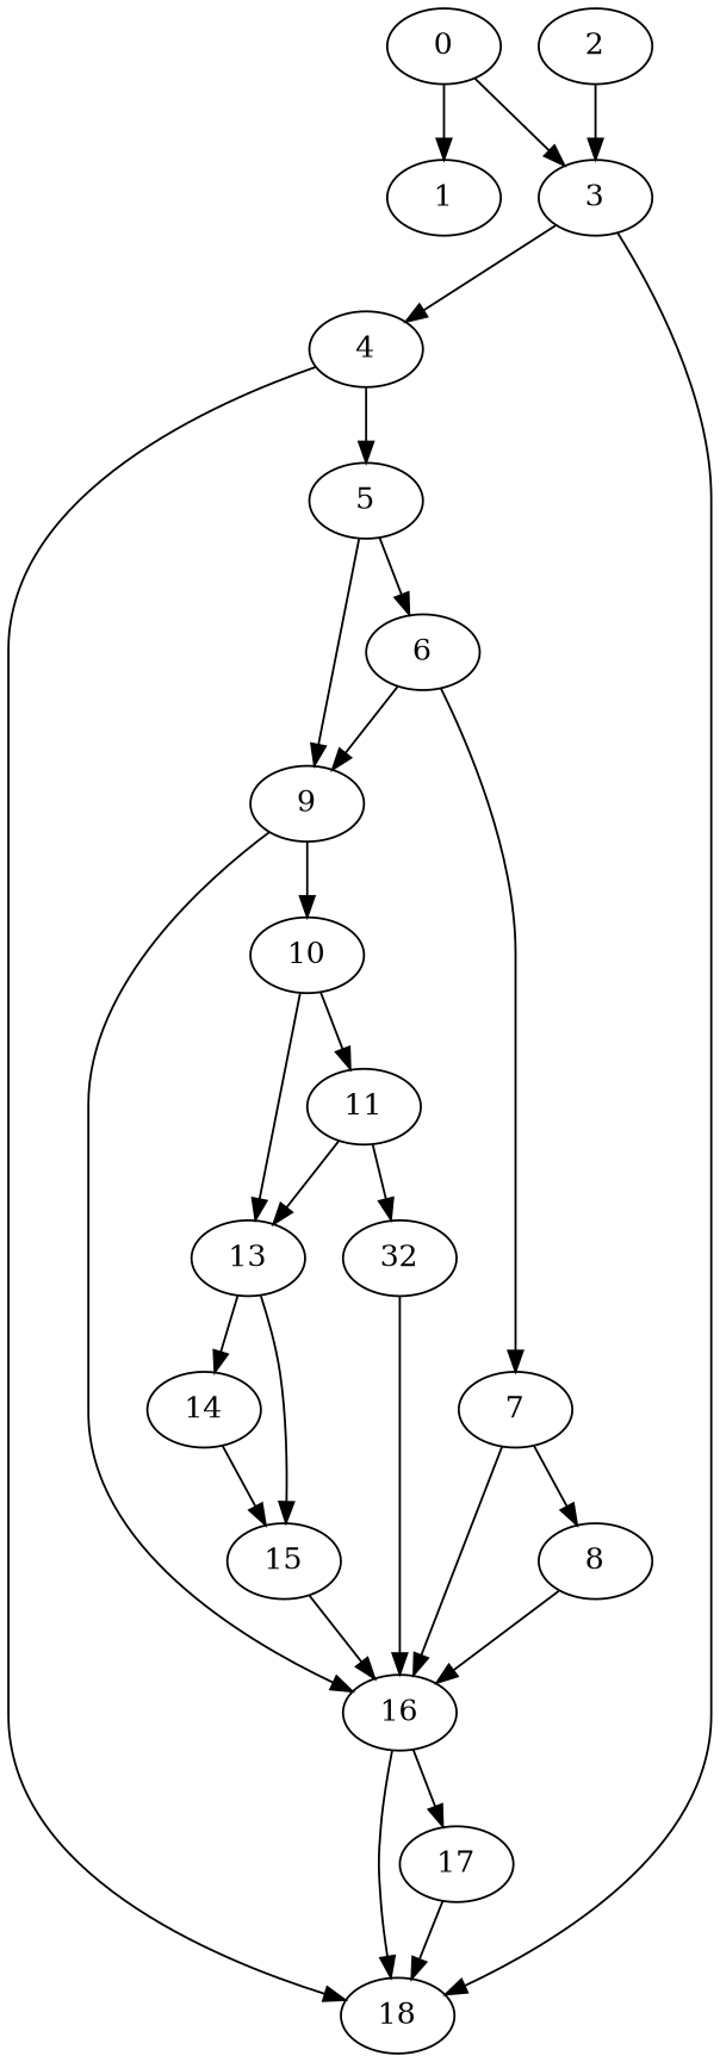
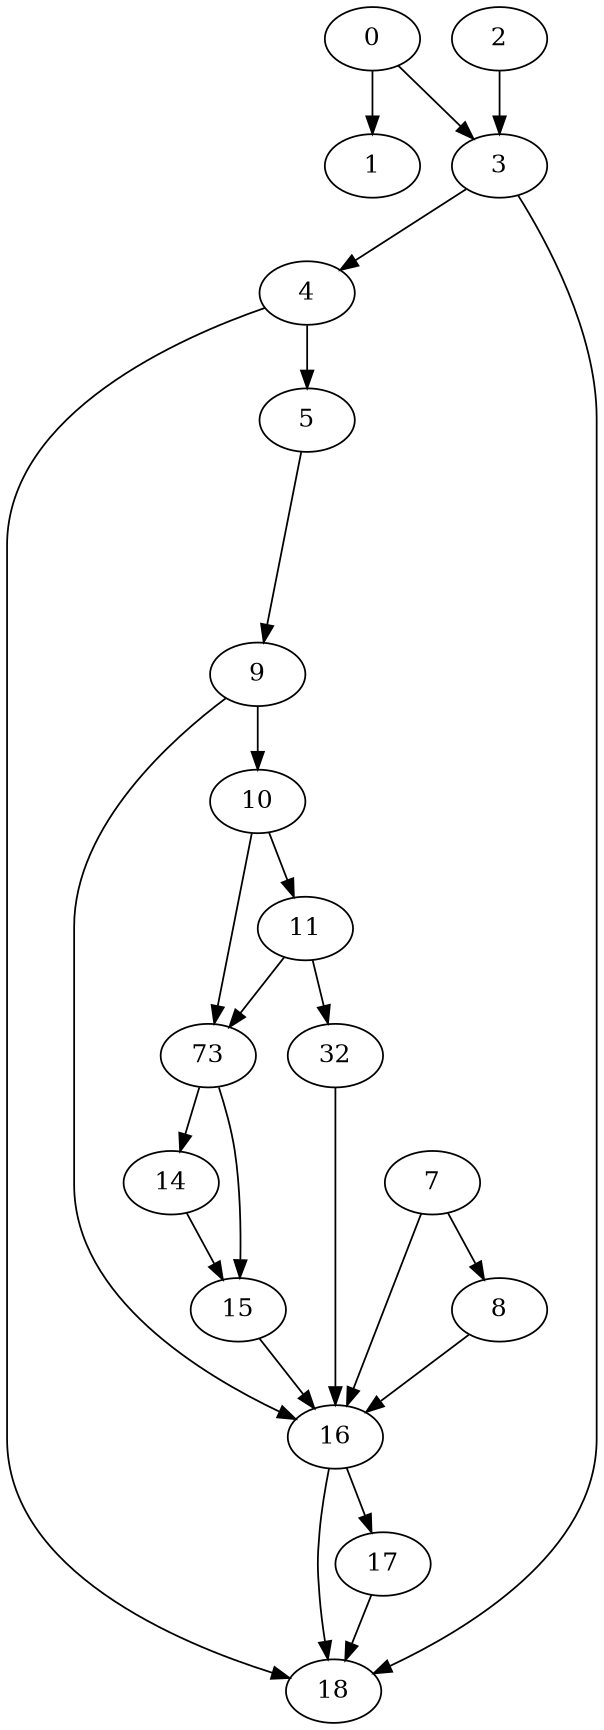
  digraph {
    0
    1
    3
    4
    18
    2
    5
-   6
    9
    7
    16
    10
    8
    17
    11
-   13
+   13 [label=73]
    n17 [label=32]
    14
    15
    0 -> 1
    0 -> 3
    3 -> 4
    3 -> 18
    4 -> 18
    4 -> 5
    2 -> 3
-   5 -> 6
    5 -> 9
-   6 -> 9
-   6 -> 7
    9 -> 16
    9 -> 10
    7 -> 16
    7 -> 8
    16 -> 18
    16 -> 17
    10 -> 11
    10 -> 13
    8 -> 16
    17 -> 18
    11 -> 13
    11 -> n17
    13 -> 14
    13 -> 15
    n17 -> 16
    14 -> 15
    15 -> 16
  }
